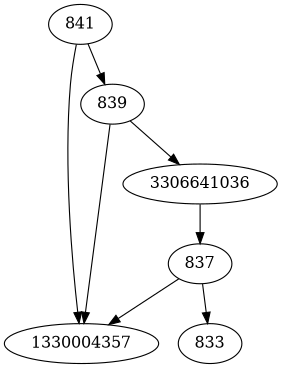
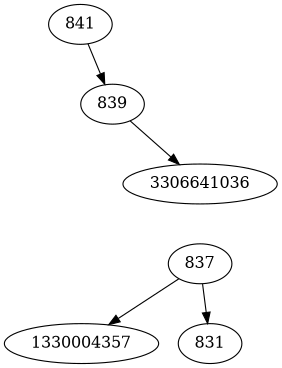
  strict digraph {
    837
    1330004357
-   833
+   833 [label=831]
    3306641036
    839
    n6 [label=841]
    837 -> 1330004357
    837 -> 833
-   3306641036 -> 837
-   839 -> 1330004357
    839 -> 3306641036
-   n6 -> 1330004357
    n6 -> 839
  }
